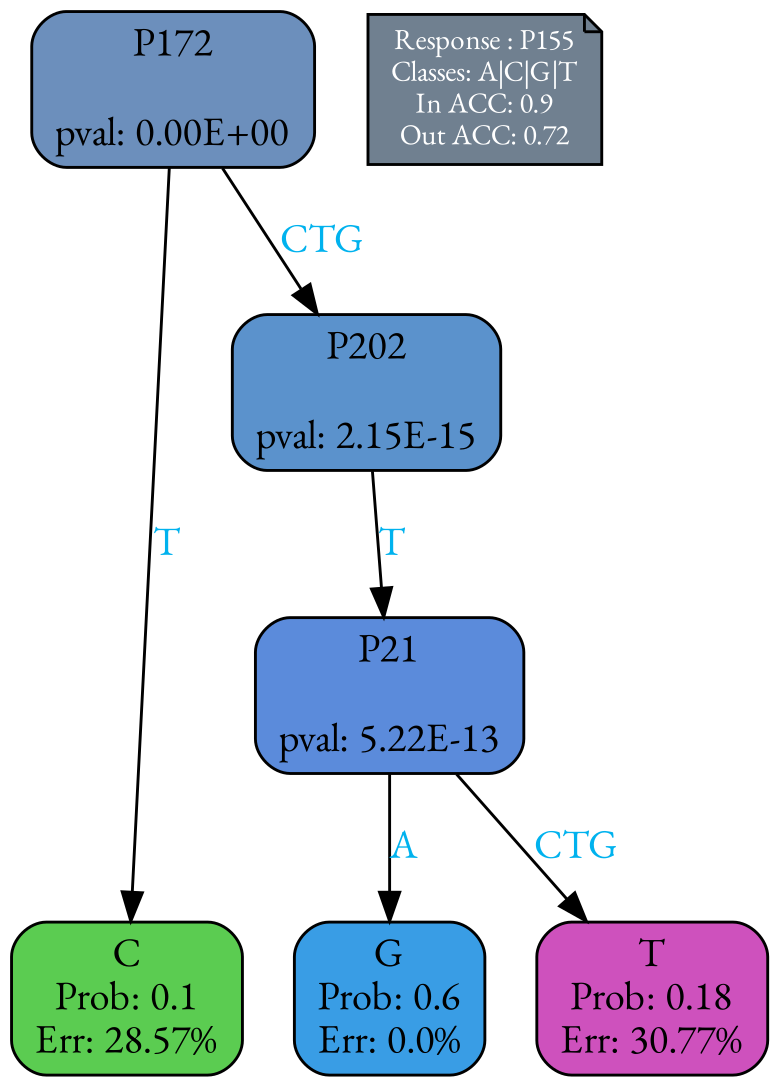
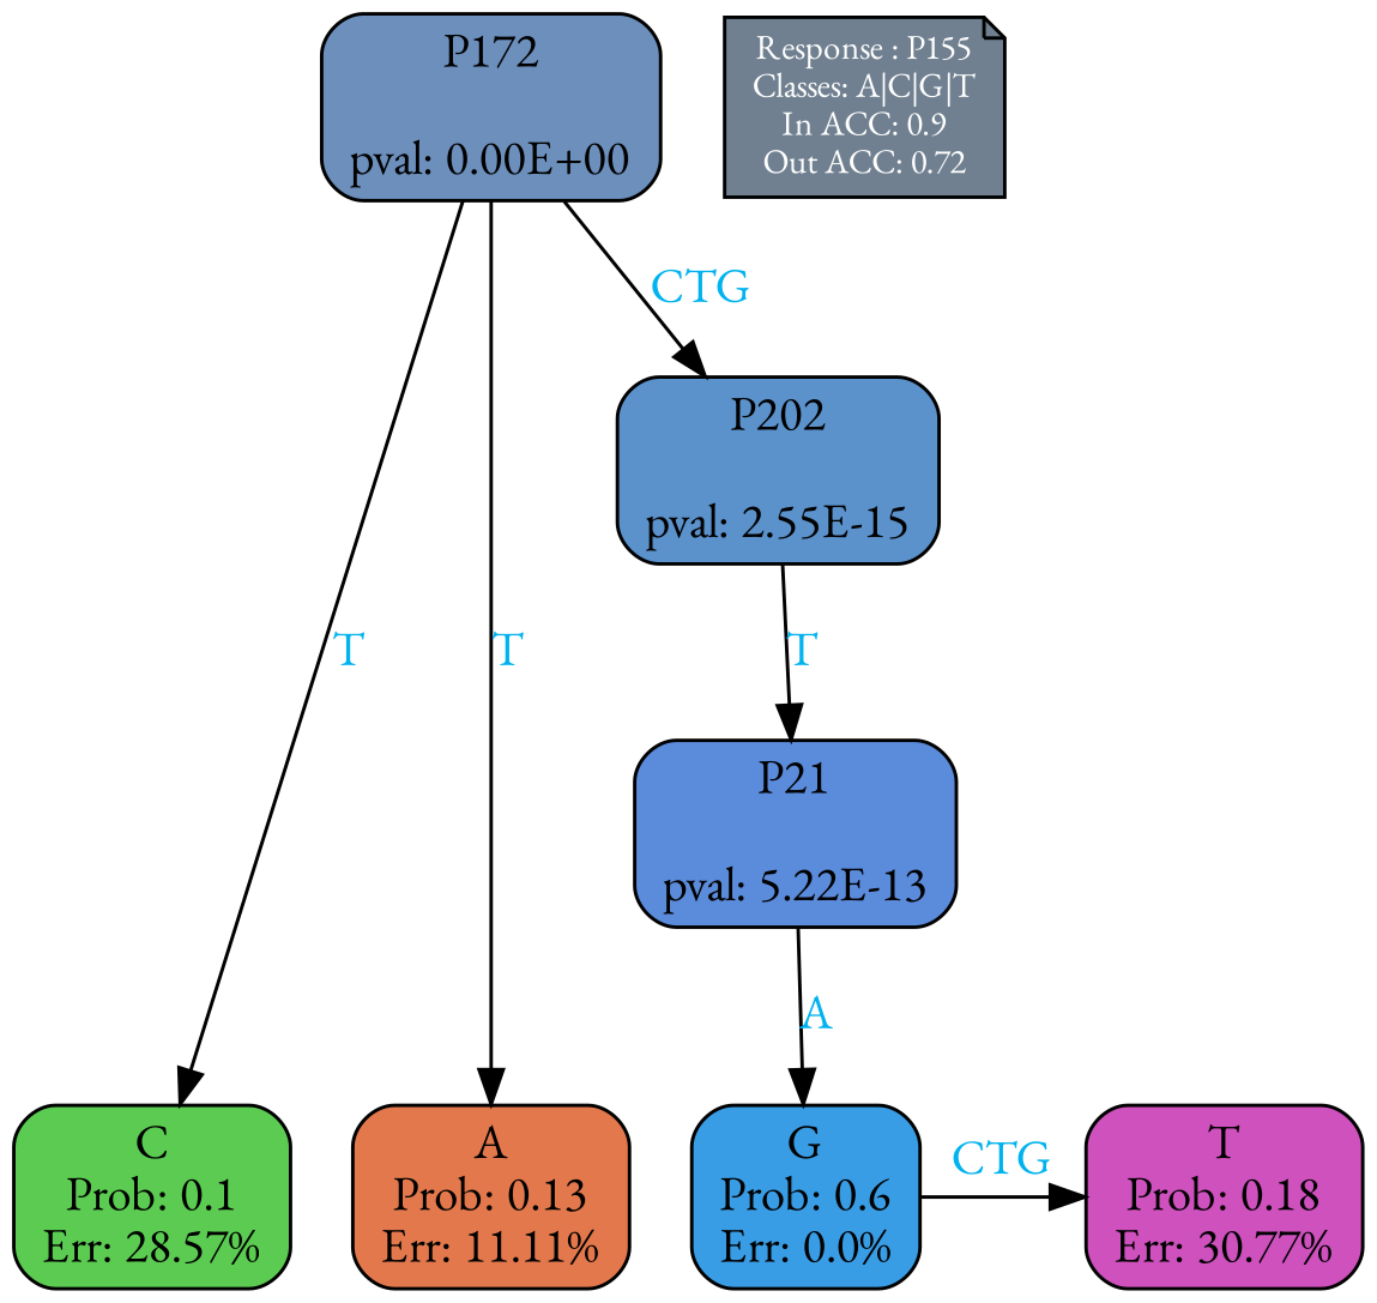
  digraph {
    fontname="EB Garamond"
    ranksep=equally
    splines=polylines
    node [color=black fontname="EB Garamond" shape=box style="filled, rounded"]
    edge [fontcolor=deepskyblue2 fontname="EB Garamond"]
    n1 [fillcolor="#399de5" label="G\nProb: 0.6\nErr: 0.0%"]
    n2 [fillcolor="#ce51bd" label="T\nProb: 0.18\nErr: 30.77%"]
    n3 [fillcolor="#5bcc51" label="C\nProb: 0.1\nErr: 28.57%"]
+   n4 [fillcolor="#e3784c" label="A\nProb: 0.13\nErr: 11.11%"]
    n5 [align=left fillcolor=slategray fontcolor=white fontsize=10 label="Response : P155\nClasses: A|C|G|T\nIn ACC: 0.9\nOut ACC: 0.72\n" shape=note style=filled]
    n6 [fillcolor="#6c8fbc" label="P172\n\npval: 0.00E+00"]
-   n7 [fillcolor="#5b92cc" label="P202\n\npval: 2.15E-15"]
+   n7 [fillcolor="#5b92cc" label="P202\n\npval: 2.55E-15"]
    n8 [fillcolor="#5b8bdb" label="P21\n\npval: 5.22E-13"]
    subgraph sub_1 {
      rank=same
      n1
      n2
      n3
+     n4
    }
    subgraph sub_2 {
      rank=same
      n5
      n6
    }
    n6 -> n3 [label=T]
+   n6 -> n4 [label=T]
    n6 -> n7 [label=CTG]
    n7 -> n8 [label=T]
    n8 -> n1 [label=A]
-   n8 -> n2 [label=CTG]
+   n1 -> n2 [label=CTG]
  }
